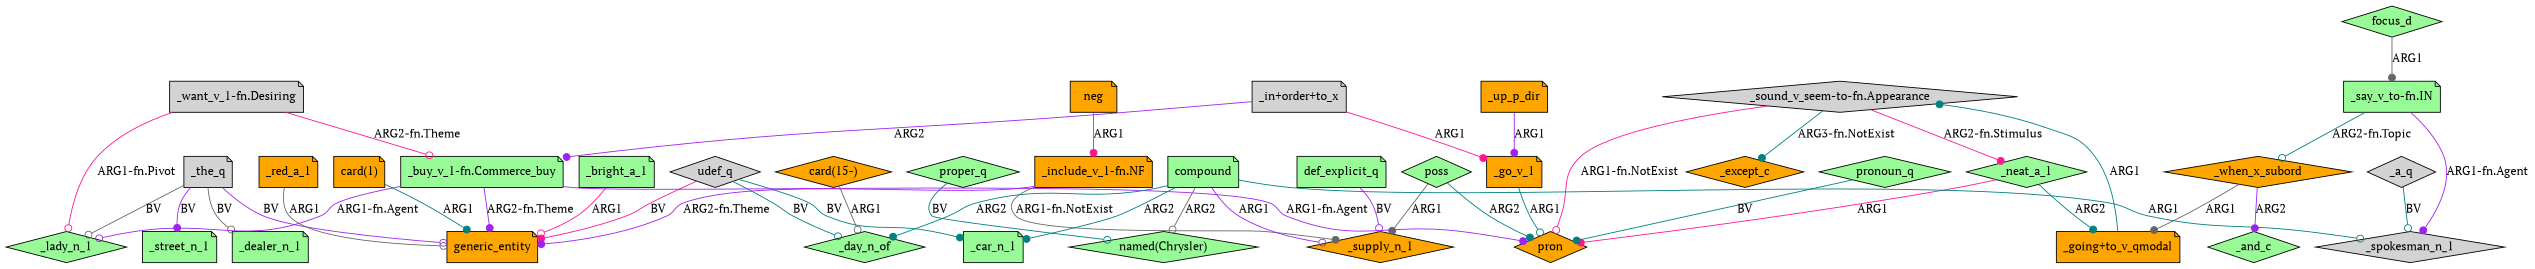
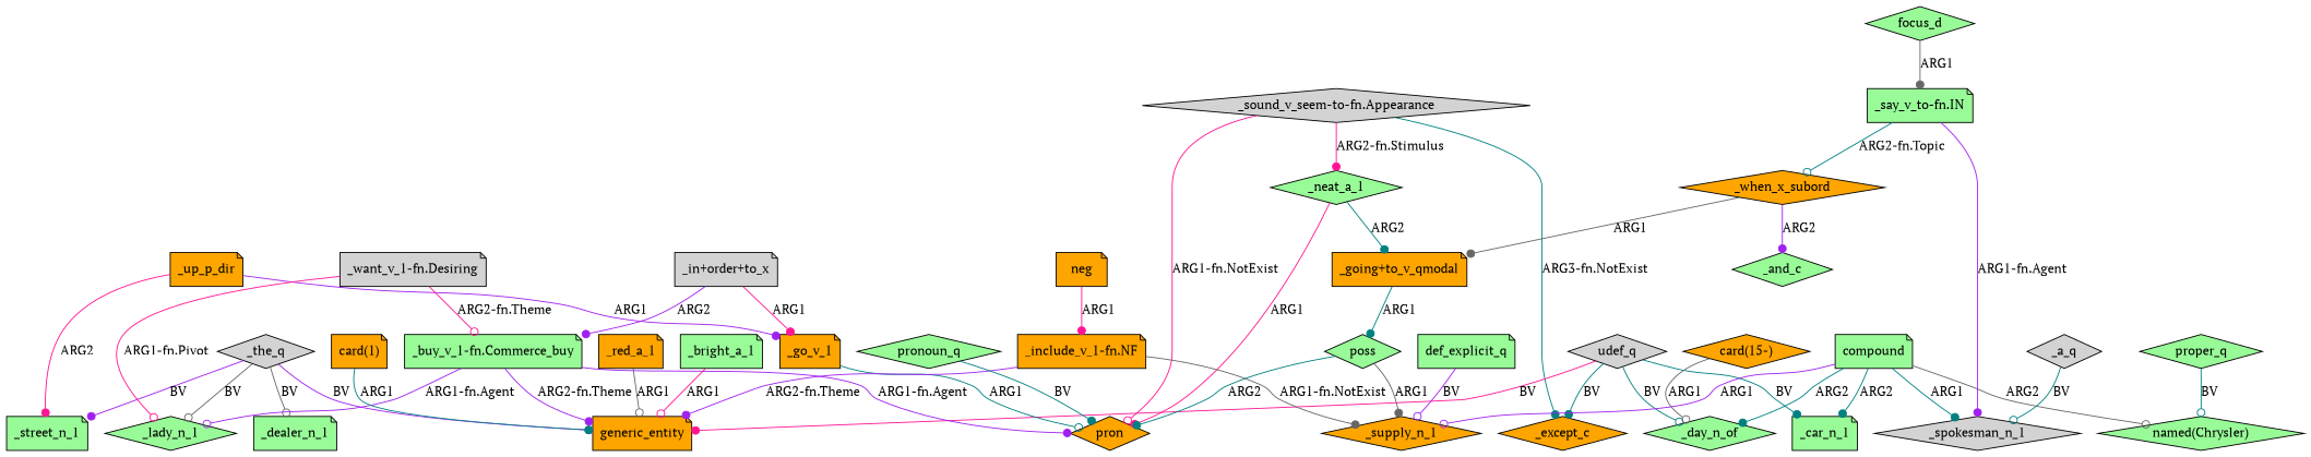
  digraph {
    fontname="PT Serif"
    node [fillcolor=palegreen fontname="PT Serif" shape=diamond style=filled]
    edge [arrowhead=dot color=teal fontname="PT Serif"]
-   _the_q [fillcolor=lightgrey shape=note]
+   _the_q [fillcolor=lightgrey]
    generic_entity [fillcolor=orange shape=note]
    _dealer_n_1 [shape=note]
    _street_n_1 [shape=note]
    _lady_n_1
    _when_x_subord [fillcolor=orange]
    "_going+to_v_qmodal" [fillcolor=orange shape=note]
    _and_c
    "_sound_v_seem-to-fn.Appearance" [fillcolor=lightgrey]
    _except_c [fillcolor=orange]
    pron [fillcolor=orange]
    _neat_a_1
    udef_q [fillcolor=lightgrey]
    _day_n_of
    _car_n_1 [shape=note]
    poss
    _supply_n_1 [fillcolor=orange]
    _up_p_dir [fillcolor=orange shape=note]
    _go_v_1 [fillcolor=orange shape=note]
    "_in+order+to_x" [fillcolor=lightgrey shape=note]
    "_buy_v_1-fn.Commerce_buy" [shape=note]
    "_include_v_1-fn.NF" [fillcolor=orange shape=note]
    _bright_a_1 [shape=note]
    compound [shape=note]
    "named(Chrysler)"
    _spokesman_n_1 [fillcolor=lightgrey]
    _red_a_1 [fillcolor=orange shape=note]
    proper_q
    "_say_v_to-fn.IN" [shape=note]
    pronoun_q
    "_want_v_1-fn.Desiring" [fillcolor=lightgrey shape=note]
    "card(1)" [fillcolor=orange shape=note]
    neg [fillcolor=orange shape=note]
    _a_q [fillcolor=lightgrey]
    focus_d
    def_explicit_q [shape=note]
    "card(15-)" [fillcolor=orange]
    _the_q -> generic_entity [arrowhead=odot color=purple label=BV]
    _the_q -> _dealer_n_1 [arrowhead=odot color=gray40 label=BV]
    _the_q -> _street_n_1 [color=purple label=BV]
    _the_q -> _lady_n_1 [arrowhead=odot color=gray40 label=BV]
    _when_x_subord -> "_going+to_v_qmodal" [color=gray40 label=ARG1]
    _when_x_subord -> _and_c [color=purple label=ARG2]
-   "_going+to_v_qmodal" -> "_sound_v_seem-to-fn.Appearance" [label=ARG1]
+   "_going+to_v_qmodal" -> poss [label=ARG1]
    "_sound_v_seem-to-fn.Appearance" -> _except_c [label="ARG3-fn.NotExist"]
    "_sound_v_seem-to-fn.Appearance" -> pron [arrowhead=odot color=deeppink label="ARG1-fn.NotExist"]
    "_sound_v_seem-to-fn.Appearance" -> _neat_a_1 [color=deeppink label="ARG2-fn.Stimulus"]
    _neat_a_1 -> "_going+to_v_qmodal" [label=ARG2]
    _neat_a_1 -> pron [color=deeppink label=ARG1]
    udef_q -> generic_entity [color=deeppink label=BV]
+   udef_q -> _except_c [label=BV]
    udef_q -> _day_n_of [arrowhead=odot label=BV]
    udef_q -> _car_n_1 [label=BV]
    poss -> pron [label=ARG2]
    poss -> _supply_n_1 [color=gray40 label=ARG1]
+   _up_p_dir -> _street_n_1 [color=deeppink label=ARG2]
    _up_p_dir -> _go_v_1 [color=purple label=ARG1]
    _go_v_1 -> pron [arrowhead=odot label=ARG1]
    "_in+order+to_x" -> _go_v_1 [color=deeppink label=ARG1]
    "_in+order+to_x" -> "_buy_v_1-fn.Commerce_buy" [color=purple label=ARG2]
    "_buy_v_1-fn.Commerce_buy" -> generic_entity [color=purple label="ARG2-fn.Theme"]
    "_buy_v_1-fn.Commerce_buy" -> _lady_n_1 [arrowhead=odot color=purple label="ARG1-fn.Agent"]
    "_buy_v_1-fn.Commerce_buy" -> pron [color=purple label="ARG1-fn.Agent"]
    "_include_v_1-fn.NF" -> generic_entity [color=purple label="ARG2-fn.Theme"]
    "_include_v_1-fn.NF" -> _supply_n_1 [color=gray40 label="ARG1-fn.NotExist"]
    _bright_a_1 -> generic_entity [arrowhead=odot color=deeppink label=ARG1]
    compound -> _day_n_of [label=ARG2]
    compound -> _car_n_1 [label=ARG2]
    compound -> _supply_n_1 [arrowhead=odot color=purple label=ARG1]
    compound -> "named(Chrysler)" [arrowhead=odot color=gray40 label=ARG2]
-   compound -> _spokesman_n_1 [arrowhead=odot label=ARG1]
+   compound -> _spokesman_n_1 [label=ARG1]
    _red_a_1 -> generic_entity [arrowhead=odot color=gray40 label=ARG1]
    proper_q -> "named(Chrysler)" [arrowhead=odot label=BV]
    "_say_v_to-fn.IN" -> _when_x_subord [arrowhead=odot label="ARG2-fn.Topic"]
    "_say_v_to-fn.IN" -> _spokesman_n_1 [color=purple label="ARG1-fn.Agent"]
    pronoun_q -> pron [label=BV]
    "_want_v_1-fn.Desiring" -> _lady_n_1 [arrowhead=odot color=deeppink label="ARG1-fn.Pivot"]
    "_want_v_1-fn.Desiring" -> "_buy_v_1-fn.Commerce_buy" [arrowhead=odot color=deeppink label="ARG2-fn.Theme"]
    "card(1)" -> generic_entity [label=ARG1]
    neg -> "_include_v_1-fn.NF" [color=deeppink label=ARG1]
    _a_q -> _spokesman_n_1 [arrowhead=odot label=BV]
    focus_d -> "_say_v_to-fn.IN" [color=gray40 label=ARG1]
    def_explicit_q -> _supply_n_1 [arrowhead=odot color=purple label=BV]
    "card(15-)" -> _day_n_of [arrowhead=odot color=gray40 label=ARG1]
  }
